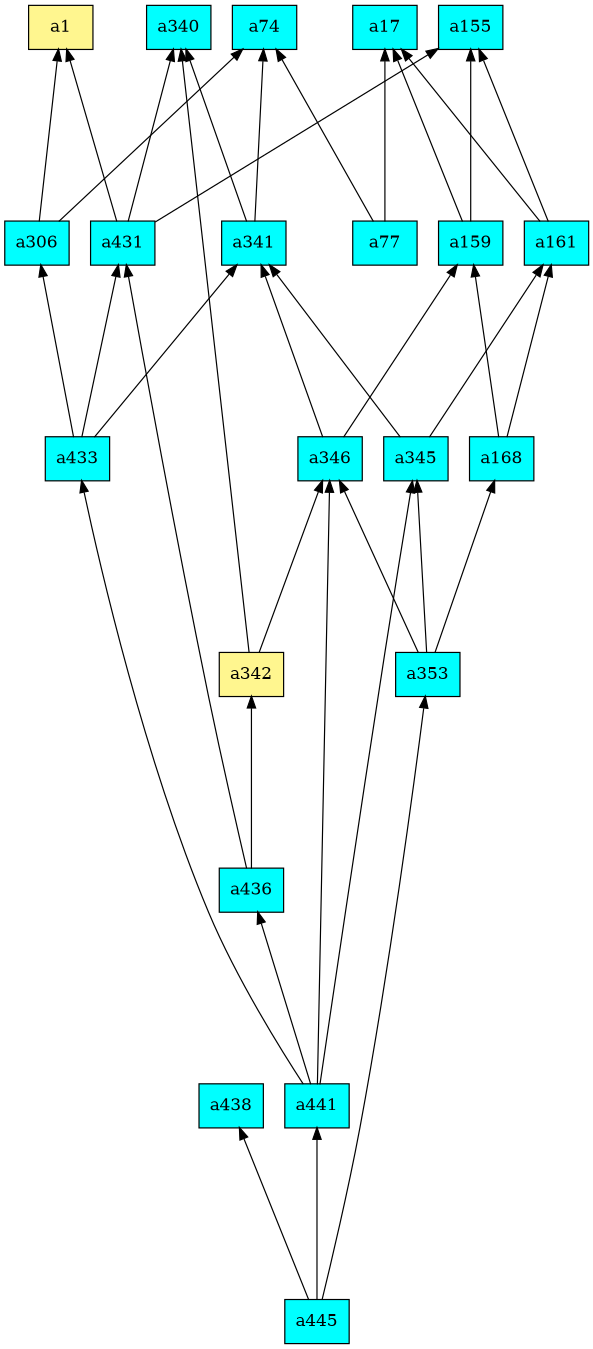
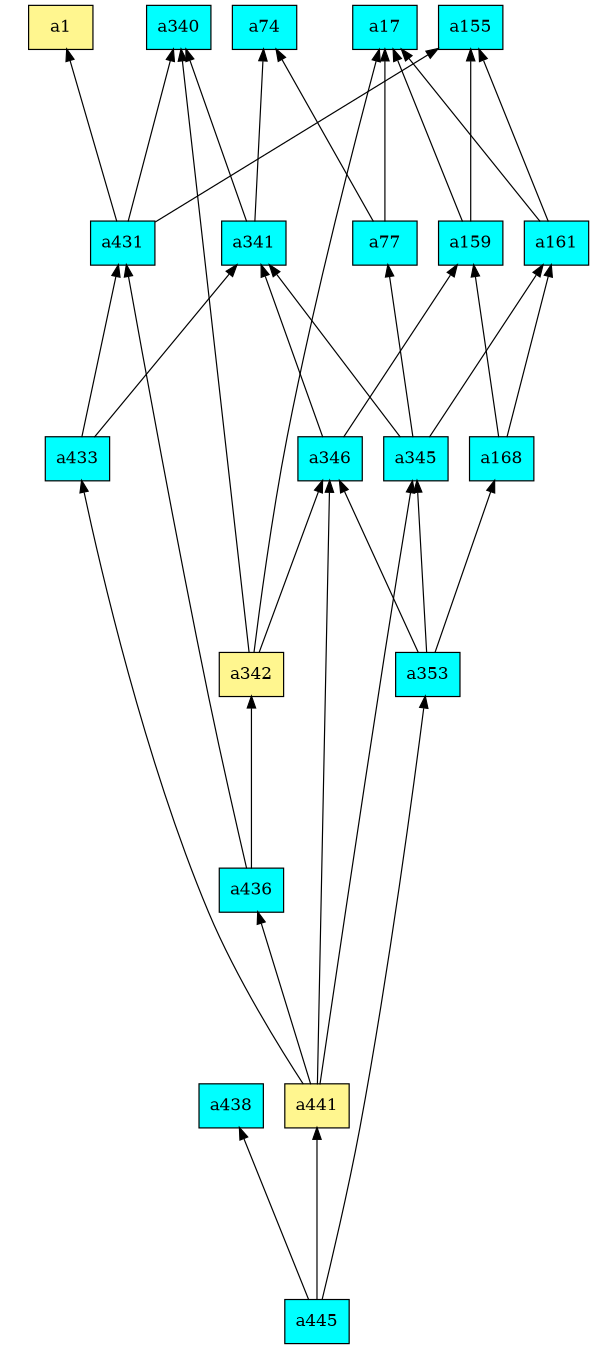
  digraph {
    rankdir=BT
    ranksep=2.0
    node [fillcolor=cyan shape=record style=filled]
    n1 [label="{a74}"]
    n2 [label="{a445}"]
    n3 [label="{a438}"]
-   n4 [label="{a441}"]
+   n4 [fillcolor=khaki1 label="{a441}"]
    n5 [label="{a353}"]
    n6 [label="{a345}"]
    n7 [label="{a433}"]
    n8 [label="{a436}"]
    n9 [label="{a346}"]
    n10 [label="{a168}"]
    n11 [fillcolor=khaki1 label="{a342}"]
    n12 [label="{a17}"]
    n13 [label="{a340}"]
    n14 [label="{a431}"]
    n15 [fillcolor=khaki1 label="{a1}"]
    n16 [label="{a155}"]
    n17 [label="{a161}"]
    n18 [label="{a159}"]
    n19 [label="{a77}"]
-   n20 [label="{a306}"]
    n21 [label="{a341}"]
    n2 -> n3
    n2 -> n4
    n2 -> n5
    n4 -> n6
    n4 -> n7
    n4 -> n8
    n4 -> n9
    n5 -> n6
    n5 -> n9
    n5 -> n10
    n6 -> n17
+   n6 -> n19
    n6 -> n21
    n7 -> n14
-   n7 -> n20
    n7 -> n21
    n8 -> n11
    n8 -> n14
    n9 -> n18
    n9 -> n21
    n10 -> n17
    n10 -> n18
    n11 -> n9
+   n11 -> n12
    n11 -> n13
    n14 -> n13
    n14 -> n15
    n14 -> n16
    n17 -> n12
    n17 -> n16
    n18 -> n12
    n18 -> n16
    n19 -> n1
    n19 -> n12
-   n20 -> n1
-   n20 -> n15
    n21 -> n1
    n21 -> n13
  }
